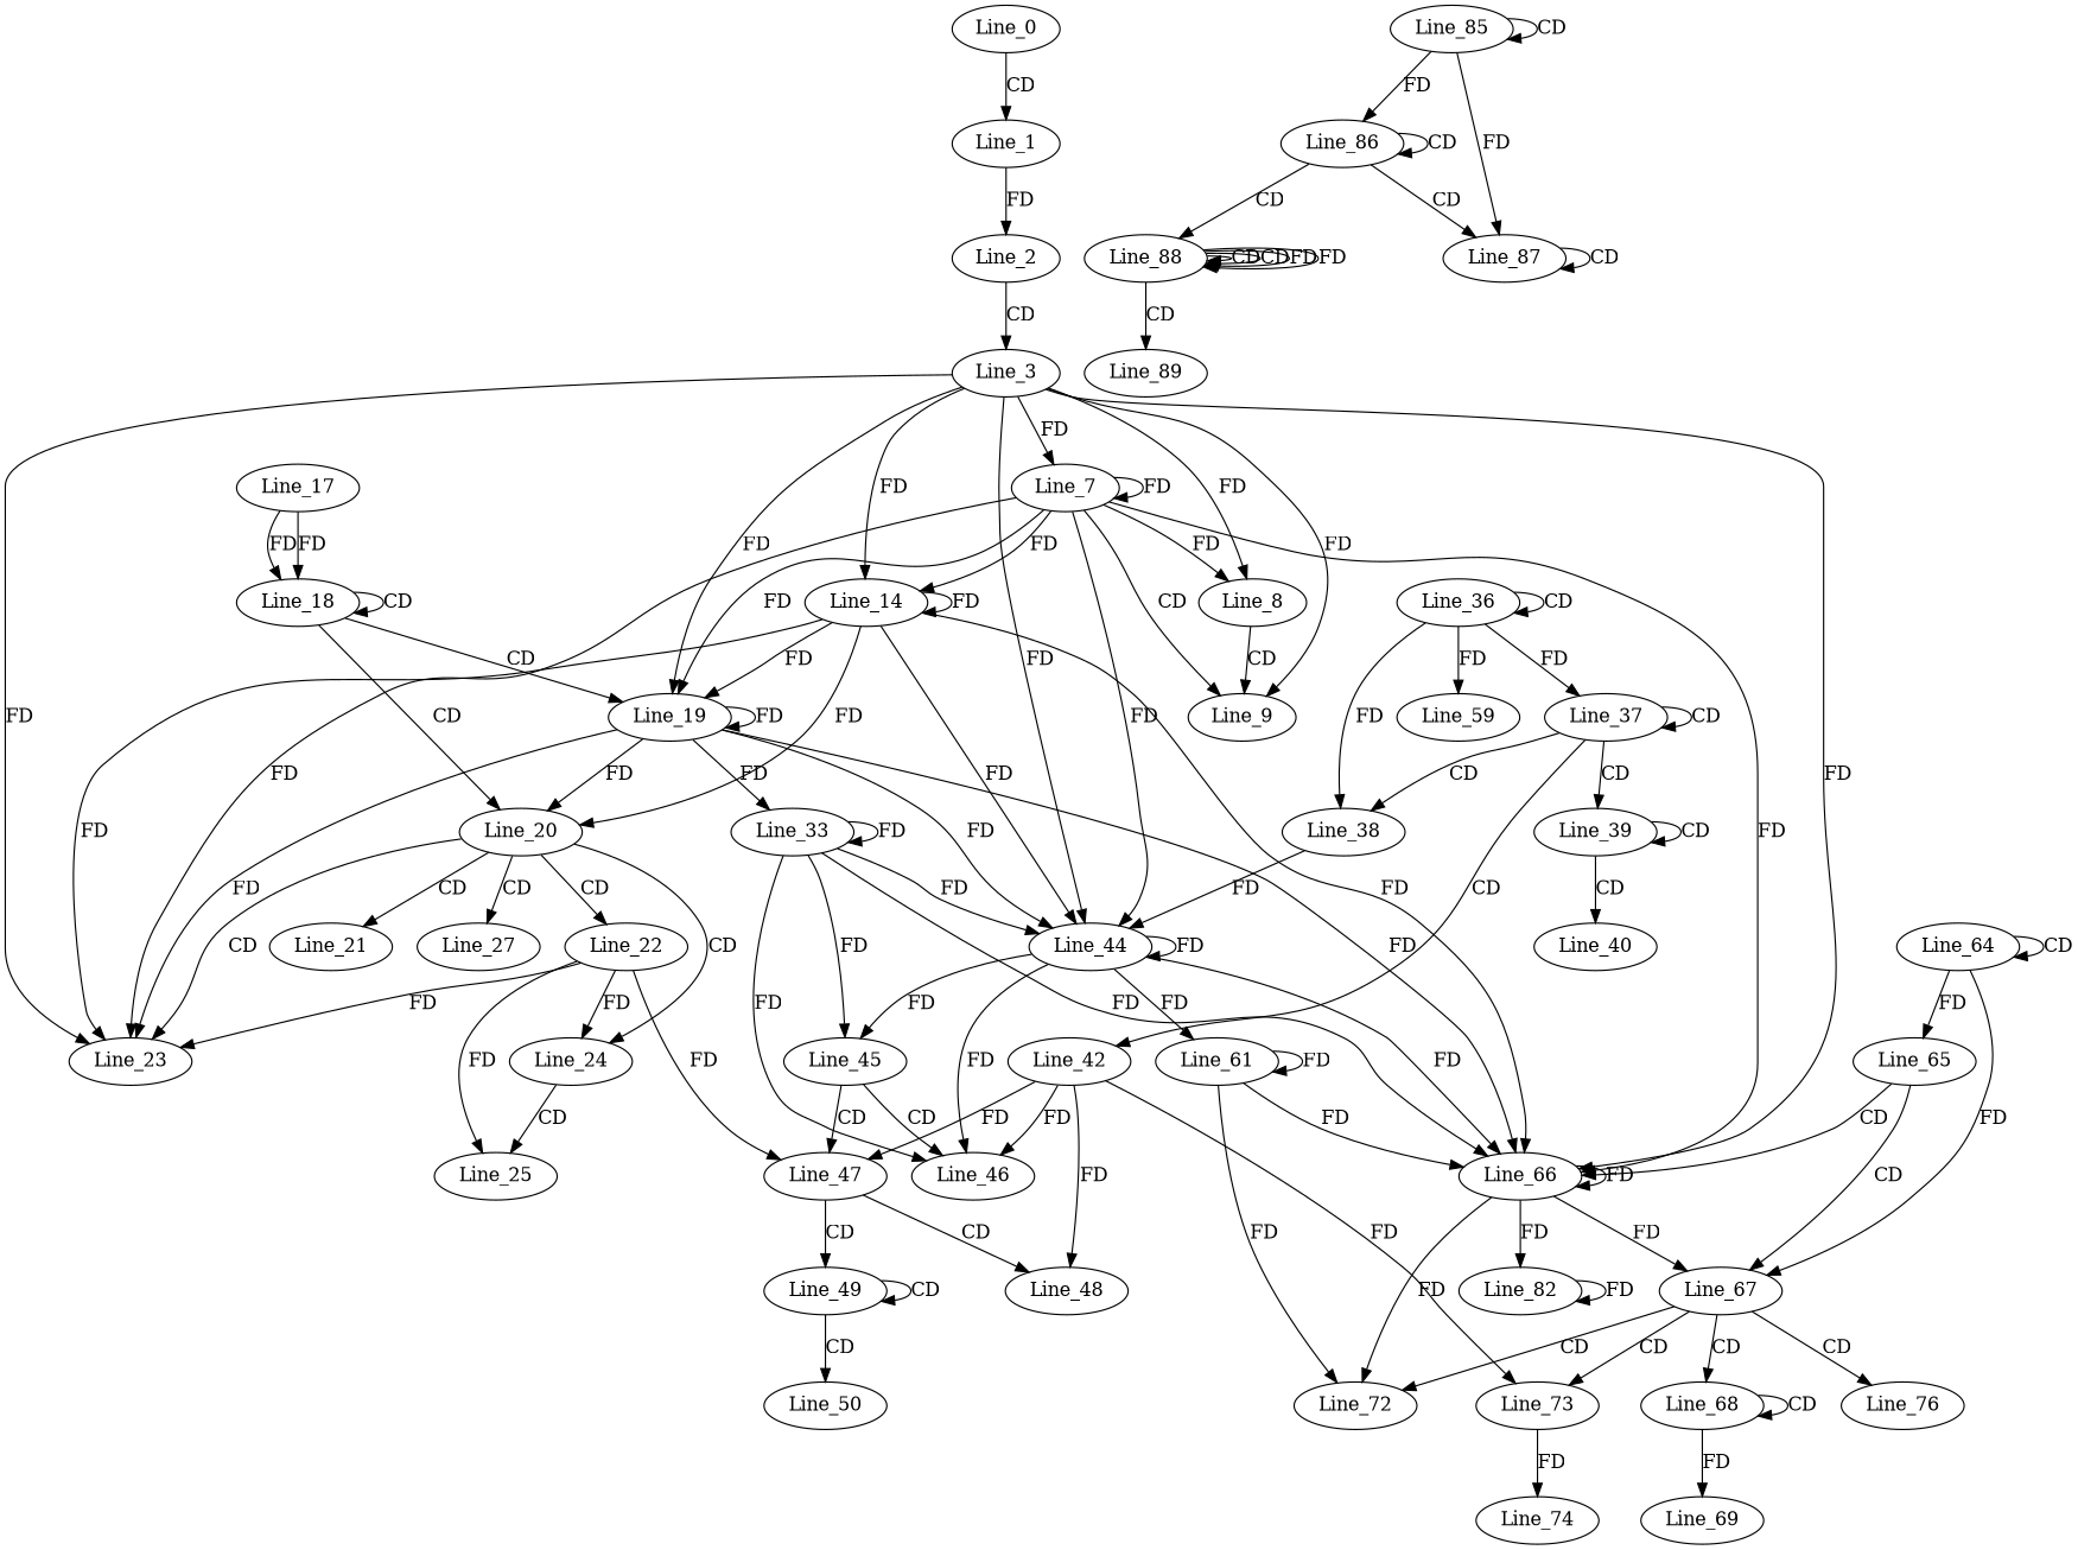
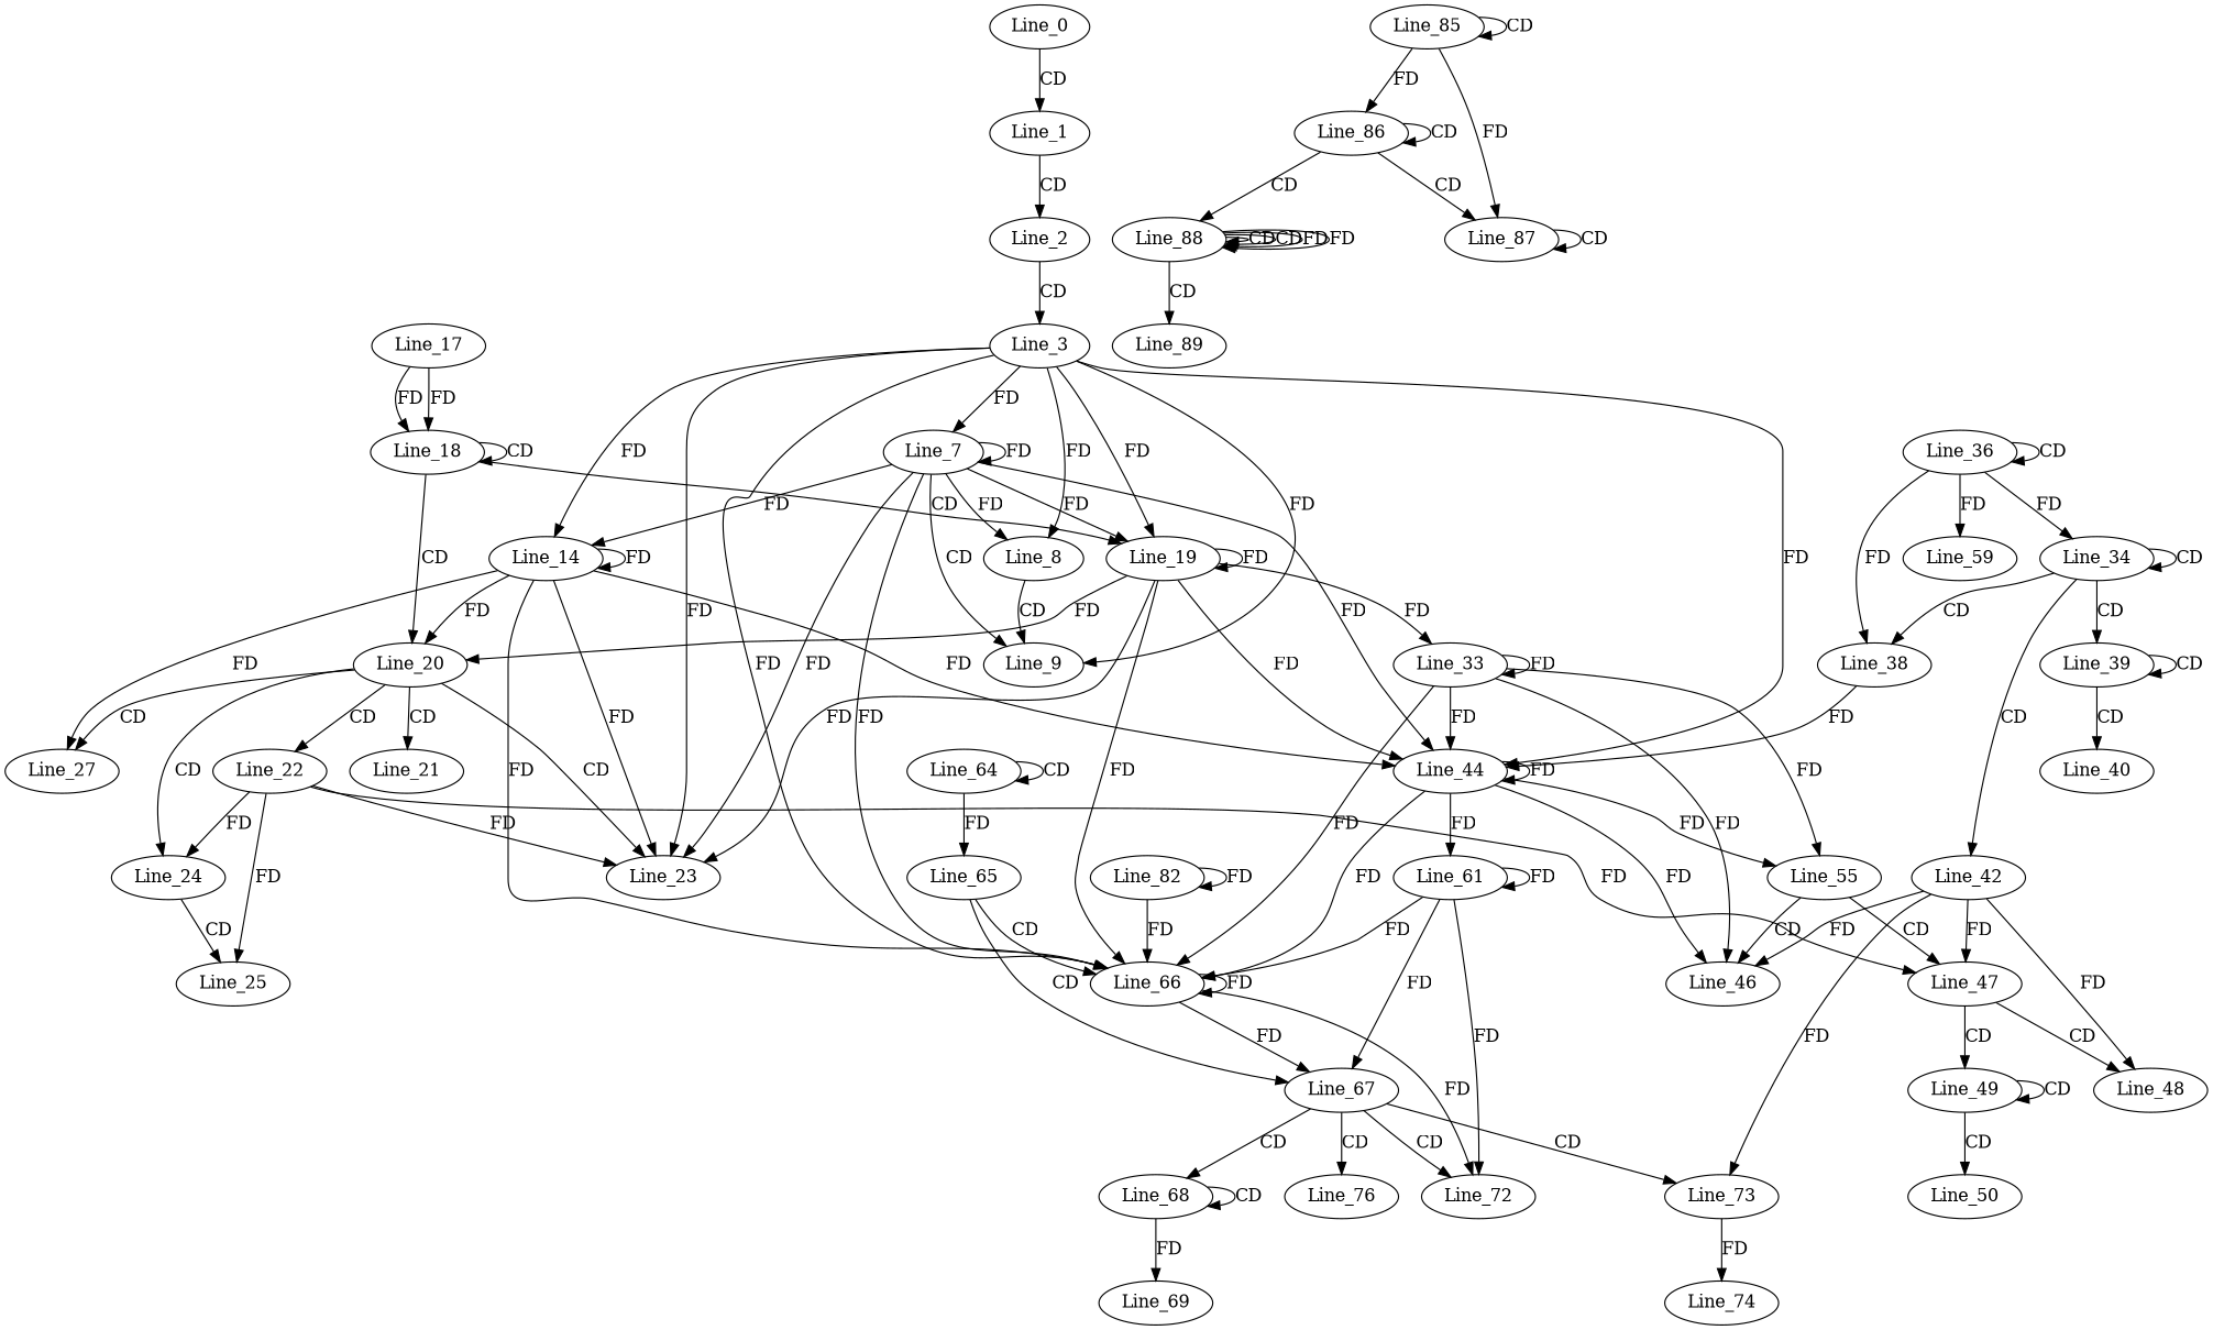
  digraph {
    Line_0
    Line_1
    Line_2
    Line_3
    Line_7
    Line_8
    Line_9
    Line_14
    Line_19
    Line_23
    Line_44
    Line_66
    Line_20
    Line_33
-   Line_45
+   Line_45 [label=Line_55]
    Line_46
    Line_61
    Line_67
    Line_72
    Line_82
    Line_21
    Line_22
    Line_24
    Line_27
    Line_17
    Line_18
    Line_25
    Line_47
    Line_48
    Line_49
    Line_36
-   Line_37
+   Line_37 [label=Line_34]
    Line_38
    Line_59
    Line_39
    Line_42
    Line_40
    Line_73
    Line_74
    Line_50
    Line_68
    Line_76
    Line_64
    Line_65
    Line_69
    Line_85
    Line_86
    Line_87
    Line_88
    Line_89
    Line_0 -> Line_1 [label=CD]
-   Line_1 -> Line_2 [label=FD]
+   Line_1 -> Line_2 [label=CD]
    Line_2 -> Line_3 [label=CD]
    Line_3 -> Line_7 [label=FD]
    Line_3 -> Line_8 [label=FD]
    Line_3 -> Line_9 [label=FD]
    Line_3 -> Line_14 [label=FD]
    Line_3 -> Line_19 [label=FD]
    Line_3 -> Line_23 [label=FD]
    Line_3 -> Line_44 [label=FD]
    Line_3 -> Line_66 [label=FD]
    Line_7 -> Line_7 [label=FD]
    Line_7 -> Line_8 [label=FD]
    Line_7 -> Line_9 [label=CD]
    Line_7 -> Line_14 [label=FD]
    Line_7 -> Line_19 [label=FD]
    Line_7 -> Line_23 [label=FD]
    Line_7 -> Line_44 [label=FD]
    Line_7 -> Line_66 [label=FD]
    Line_8 -> Line_9 [label=CD]
    Line_14 -> Line_14 [label=FD]
-   Line_14 -> Line_19 [label=FD]
+   Line_14 -> Line_27 [label=FD]
    Line_14 -> Line_23 [label=FD]
    Line_14 -> Line_44 [label=FD]
    Line_14 -> Line_66 [label=FD]
    Line_14 -> Line_20 [label=FD]
    Line_19 -> Line_19 [label=FD]
    Line_19 -> Line_23 [label=FD]
    Line_19 -> Line_44 [label=FD]
    Line_19 -> Line_66 [label=FD]
    Line_19 -> Line_20 [label=FD]
    Line_19 -> Line_33 [label=FD]
    Line_44 -> Line_44 [label=FD]
    Line_44 -> Line_66 [label=FD]
    Line_44 -> Line_45 [label=FD]
    Line_44 -> Line_46 [label=FD]
    Line_44 -> Line_61 [label=FD]
    Line_66 -> Line_66 [label=FD]
    Line_66 -> Line_67 [label=FD]
    Line_66 -> Line_72 [label=FD]
-   Line_66 -> Line_82 [label=FD]
+   Line_82 -> Line_66 [label=FD]
    Line_20 -> Line_23 [label=CD]
    Line_20 -> Line_21 [label=CD]
    Line_20 -> Line_22 [label=CD]
    Line_20 -> Line_24 [label=CD]
    Line_20 -> Line_27 [label=CD]
    Line_33 -> Line_44 [label=FD]
    Line_33 -> Line_66 [label=FD]
    Line_33 -> Line_33 [label=FD]
    Line_33 -> Line_45 [label=FD]
    Line_33 -> Line_46 [label=FD]
    Line_45 -> Line_46 [label=CD]
    Line_45 -> Line_47 [label=CD]
    Line_61 -> Line_66 [label=FD]
    Line_61 -> Line_61 [label=FD]
-   Line_64 -> Line_67 [label=FD]
+   Line_61 -> Line_67 [label=FD]
    Line_61 -> Line_72 [label=FD]
    Line_67 -> Line_72 [label=CD]
    Line_67 -> Line_73 [label=CD]
    Line_67 -> Line_68 [label=CD]
    Line_67 -> Line_76 [label=CD]
    Line_82 -> Line_82 [label=FD]
    Line_22 -> Line_23 [label=FD]
    Line_22 -> Line_24 [label=FD]
    Line_22 -> Line_25 [label=FD]
    Line_22 -> Line_47 [label=FD]
    Line_24 -> Line_25 [label=CD]
    Line_17 -> Line_18 [label=FD]
    Line_17 -> Line_18 [label=FD]
    Line_18 -> Line_19 [label=CD]
    Line_18 -> Line_20 [label=CD]
    Line_18 -> Line_18 [label=CD]
    Line_47 -> Line_48 [label=CD]
    Line_47 -> Line_49 [label=CD]
    Line_49 -> Line_49 [label=CD]
    Line_49 -> Line_50 [label=CD]
    Line_36 -> Line_36 [label=CD]
    Line_36 -> Line_37 [label=FD]
    Line_36 -> Line_38 [label=FD]
    Line_36 -> Line_59 [label=FD]
    Line_37 -> Line_37 [label=CD]
    Line_37 -> Line_38 [label=CD]
    Line_37 -> Line_39 [label=CD]
    Line_37 -> Line_42 [label=CD]
    Line_38 -> Line_44 [label=FD]
    Line_39 -> Line_39 [label=CD]
    Line_39 -> Line_40 [label=CD]
    Line_42 -> Line_46 [label=FD]
    Line_42 -> Line_47 [label=FD]
    Line_42 -> Line_48 [label=FD]
    Line_42 -> Line_73 [label=FD]
    Line_73 -> Line_74 [label=FD]
    Line_68 -> Line_68 [label=CD]
    Line_68 -> Line_69 [label=FD]
    Line_64 -> Line_64 [label=CD]
    Line_64 -> Line_65 [label=FD]
    Line_65 -> Line_66 [label=CD]
    Line_65 -> Line_67 [label=CD]
    Line_85 -> Line_85 [label=CD]
    Line_85 -> Line_86 [label=FD]
    Line_85 -> Line_87 [label=FD]
    Line_86 -> Line_86 [label=CD]
    Line_86 -> Line_87 [label=CD]
    Line_86 -> Line_88 [label=CD]
    Line_87 -> Line_87 [label=CD]
    Line_88 -> Line_88 [label=CD]
    Line_88 -> Line_88 [label=CD]
    Line_88 -> Line_88 [label=FD]
    Line_88 -> Line_88 [label=FD]
    Line_88 -> Line_89 [label=CD]
  }
